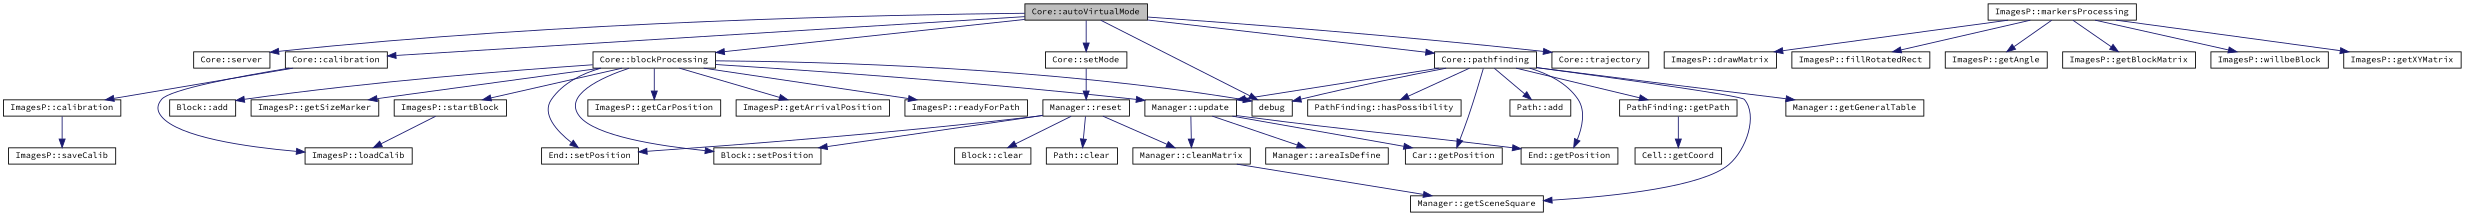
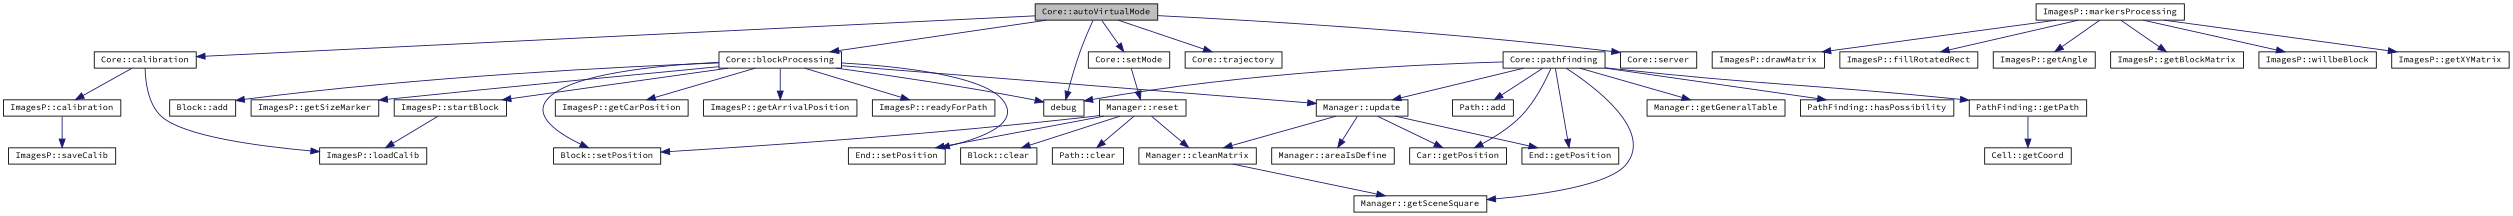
  digraph {
    fontname="Source Code Pro"
    rankdir=TB
    node [color=black fillcolor=white fontname="Source Code Pro" fontsize=10 shape=record style=filled]
    edge [color=midnightblue fontname="Source Code Pro" fontsize=10 labelfontname=Helvetica labelfontsize=10 style=solid]
    n1 [fillcolor=grey75 fontcolor=black height=0.2 label="Core::autoVirtualMode" width=0.4]
    n2 [height=0.2 label="Core::server" width=0.4]
    n3 [height=0.2 label=debug width=0.4]
    n4 [height=0.2 label="Core::calibration" width=0.4]
    n5 [height=0.2 label="Core::blockProcessing" width=0.4]
    n6 [height=0.2 label="Core::pathfinding" width=0.4]
    n7 [height=0.2 label="Core::trajectory" width=0.4]
    n8 [height=0.2 label="Core::setMode" width=0.4]
    n9 [height=0.2 label="ImagesP::calibration" width=0.4]
    n10 [height=0.2 label="ImagesP::loadCalib" width=0.4]
    n11 [height=0.2 label="ImagesP::startBlock" width=0.4]
    n12 [height=0.2 label="Block::add" width=0.4]
    n13 [height=0.2 label="ImagesP::getSizeMarker" width=0.4]
    n14 [height=0.2 label="Block::setPosition" width=0.4]
    n15 [height=0.2 label="ImagesP::getCarPosition" width=0.4]
    n16 [height=0.2 label="End::setPosition" width=0.4]
    n17 [height=0.2 label="ImagesP::getArrivalPosition" width=0.4]
    n18 [height=0.2 label="Manager::update" width=0.4]
    n19 [height=0.2 label="ImagesP::readyForPath" width=0.4]
    n20 [height=0.2 label="Car::getPosition" width=0.4]
    n21 [height=0.2 label="End::getPosition" width=0.4]
    n22 [height=0.2 label="Manager::getSceneSquare" width=0.4]
    n23 [height=0.2 label="Manager::getGeneralTable" width=0.4]
    n24 [height=0.2 label="PathFinding::hasPossibility" width=0.4]
    n25 [height=0.2 label="PathFinding::getPath" width=0.4]
    n26 [height=0.2 label="Path::add" width=0.4]
    n27 [height=0.2 label="Manager::reset" width=0.4]
    n28 [height=0.2 label="ImagesP::saveCalib" width=0.4]
    n29 [height=0.2 label="Manager::areaIsDefine" width=0.4]
    n30 [height=0.2 label="Manager::cleanMatrix" width=0.4]
    n31 [height=0.2 label="ImagesP::markersProcessing" width=0.4]
    n32 [height=0.2 label="ImagesP::drawMatrix" width=0.4]
    n33 [height=0.2 label="ImagesP::fillRotatedRect" width=0.4]
    n34 [height=0.2 label="ImagesP::getAngle" width=0.4]
    n35 [height=0.2 label="ImagesP::getBlockMatrix" width=0.4]
    n36 [height=0.2 label="ImagesP::willbeBlock" width=0.4]
    n37 [height=0.2 label="ImagesP::getXYMatrix" width=0.4]
    n38 [height=0.2 label="Cell::getCoord" width=0.4]
    n39 [height=0.2 label="Block::clear" width=0.4]
    n40 [height=0.2 label="Path::clear" width=0.4]
    n1 -> n2
    n1 -> n3
    n1 -> n4
    n1 -> n5
-   n1 -> n6
    n1 -> n7
    n1 -> n8
    n4 -> n9
    n4 -> n10
    n5 -> n3
    n5 -> n11
    n5 -> n12
    n5 -> n13
    n5 -> n14
    n5 -> n15
    n5 -> n16
    n5 -> n17
    n5 -> n18
    n5 -> n19
    n6 -> n3
    n6 -> n18
    n6 -> n20
    n6 -> n21
    n6 -> n22
    n6 -> n23
    n6 -> n24
    n6 -> n25
    n6 -> n26
    n8 -> n27
    n9 -> n28
    n11 -> n10
    n18 -> n20
    n18 -> n21
    n18 -> n29
    n18 -> n30
    n25 -> n38
    n27 -> n14
    n27 -> n16
    n27 -> n30
    n27 -> n39
    n27 -> n40
    n30 -> n22
    n31 -> n32
    n31 -> n33
    n31 -> n34
    n31 -> n35
    n31 -> n36
    n31 -> n37
  }
